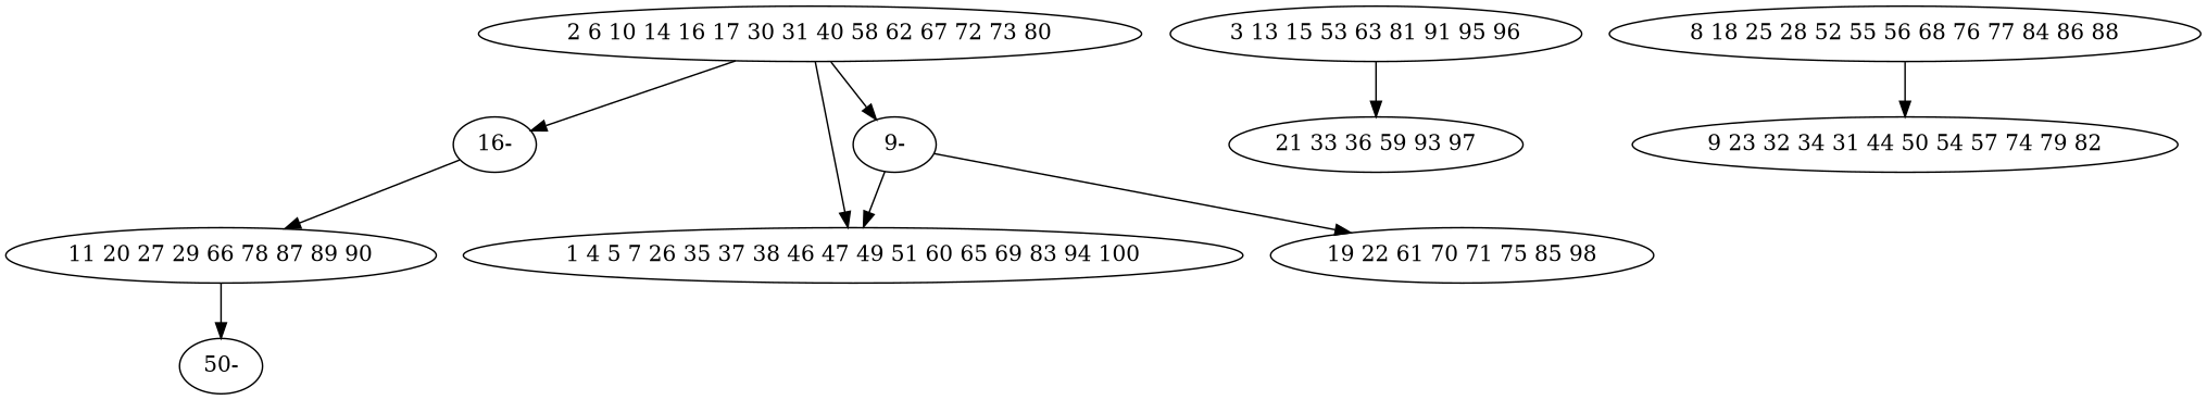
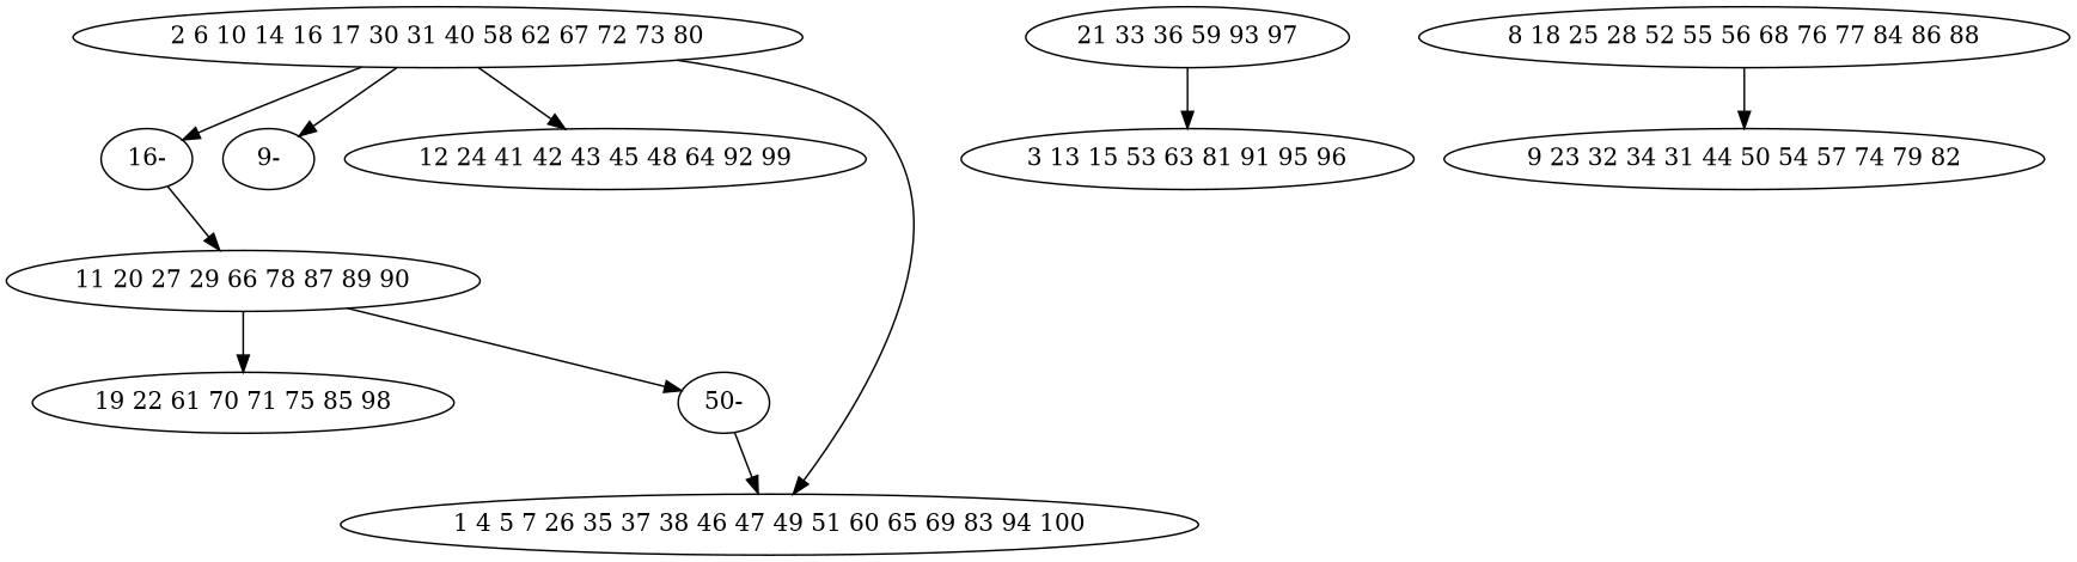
  digraph {
    n1 [label="2 6 10 14 16 17 30 31 40 58 62 67 72 73 80"]
    n2 [label="16-"]
    n3 [label="9-"]
+   n4 [label="12 24 41 42 43 45 48 64 92 99"]
    n5 [label="1 4 5 7 26 35 37 38 46 47 49 51 60 65 69 83 94 100"]
    n6 [label="11 20 27 29 66 78 87 89 90"]
    n7 [label="3 13 15 53 63 81 91 95 96"]
    n8 [label="21 33 36 59 93 97"]
    n9 [label="19 22 61 70 71 75 85 98"]
    n10 [label="50-"]
    n11 [label="8 18 25 28 52 55 56 68 76 77 84 86 88"]
    n12 [label="9 23 32 34 31 44 50 54 57 74 79 82"]
    n1 -> n2
    n1 -> n3
+   n1 -> n4
    n1 -> n5
    n2 -> n6
-   n3 -> n9
+   n6 -> n9
    n6 -> n10
-   n7 -> n8
-   n3 -> n5
+   n8 -> n7
+   n10 -> n5
    n11 -> n12
  }
